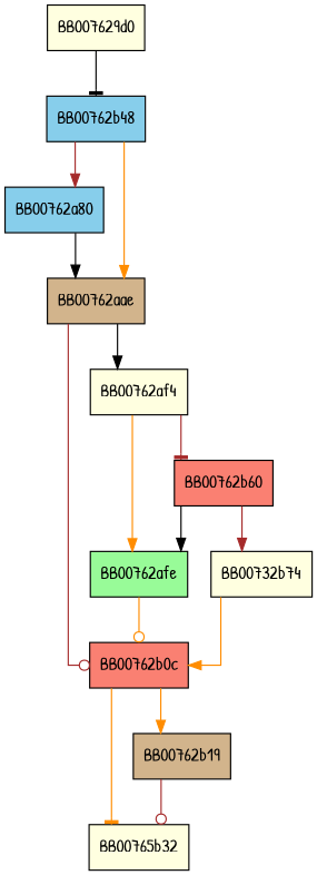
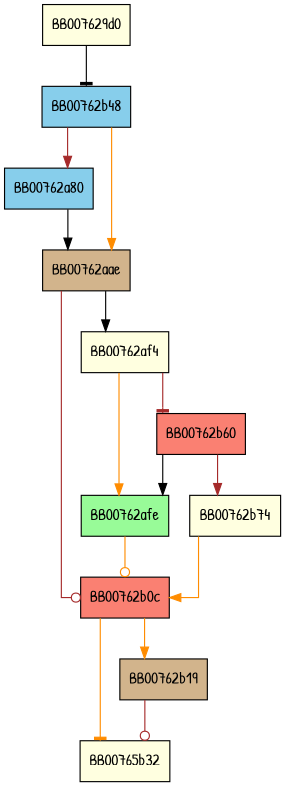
  digraph {
    fontname="Patrick Hand"
    splines=ortho
    node [fillcolor=lightyellow fontname="Patrick Hand" shape=box style=filled]
    edge [arrowhead=normal color=darkorange fontname="Patrick Hand"]
    BB00762b48 [fillcolor=skyblue]
    BB007629d0
    BB00762a80 [fillcolor=skyblue]
    BB00762aae [fillcolor=tan]
    BB00762b0c [fillcolor=salmon]
    BB00762af4
    n7 [label=BB00765b32]
    BB00762b19 [fillcolor=tan]
    BB00762b60 [fillcolor=salmon]
    BB00762afe [fillcolor=palegreen]
-   BB00762b74 [label=BB00732b74]
+   BB00762b74
    BB00762b48 -> BB00762a80 [color=brown]
    BB00762b48 -> BB00762aae
    BB007629d0 -> BB00762b48 [arrowhead=tee color=black]
    BB00762a80 -> BB00762aae [color=black]
    BB00762aae -> BB00762b0c [arrowhead=odot color=brown]
    BB00762aae -> BB00762af4 [color=black]
    BB00762b0c -> n7 [arrowhead=tee]
    BB00762b0c -> BB00762b19
    BB00762af4 -> BB00762b60 [arrowhead=tee color=brown]
    BB00762af4 -> BB00762afe
    BB00762b19 -> n7 [arrowhead=odot color=brown]
    BB00762b60 -> BB00762afe [color=black]
    BB00762b60 -> BB00762b74 [color=brown]
    BB00762afe -> BB00762b0c [arrowhead=odot]
    BB00762b74 -> BB00762b0c
  }
